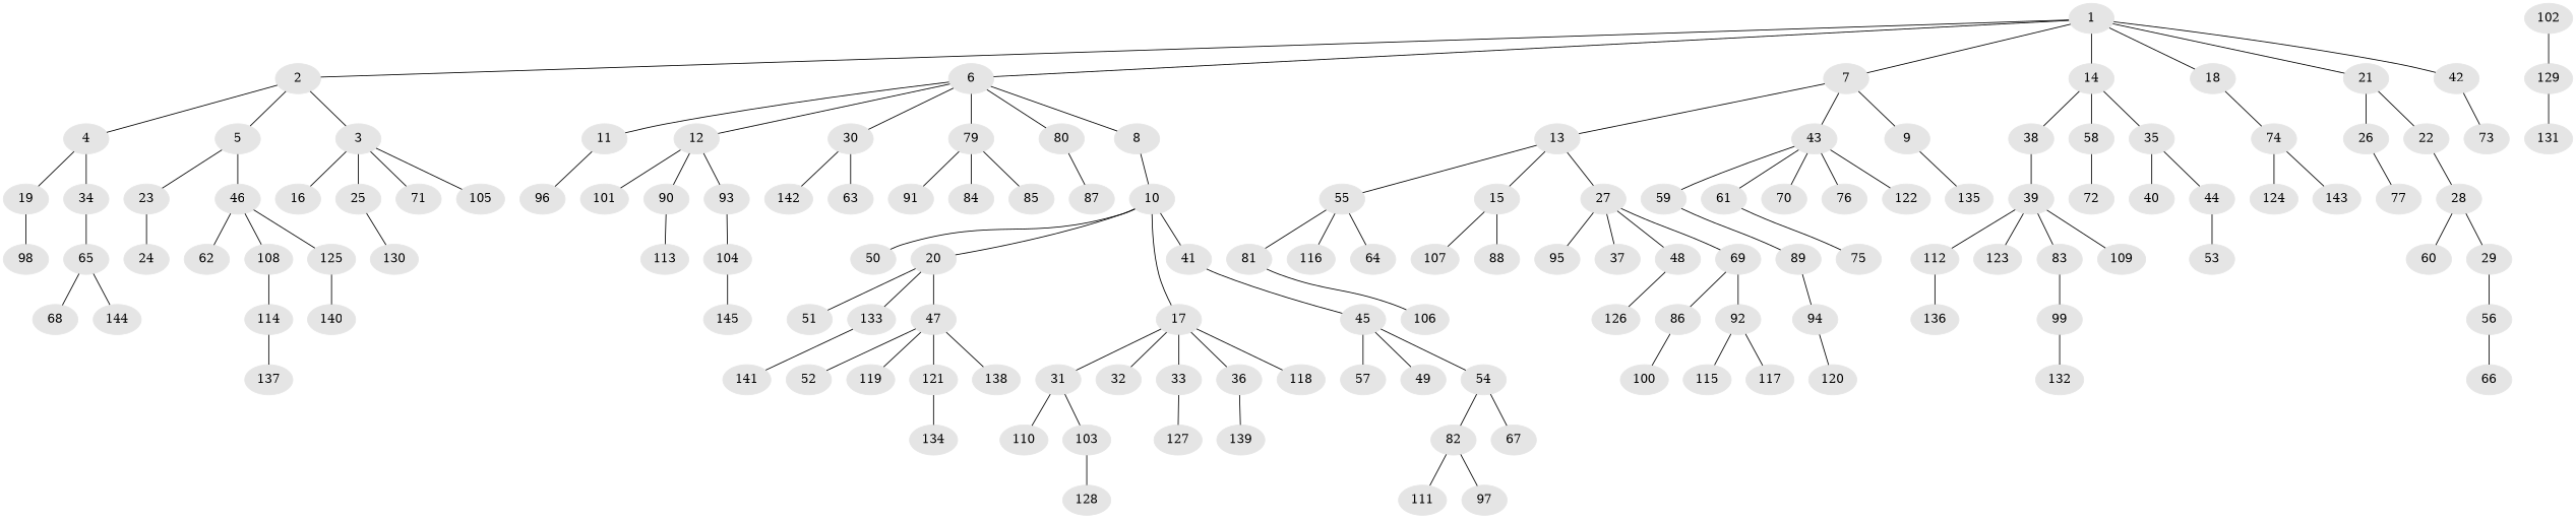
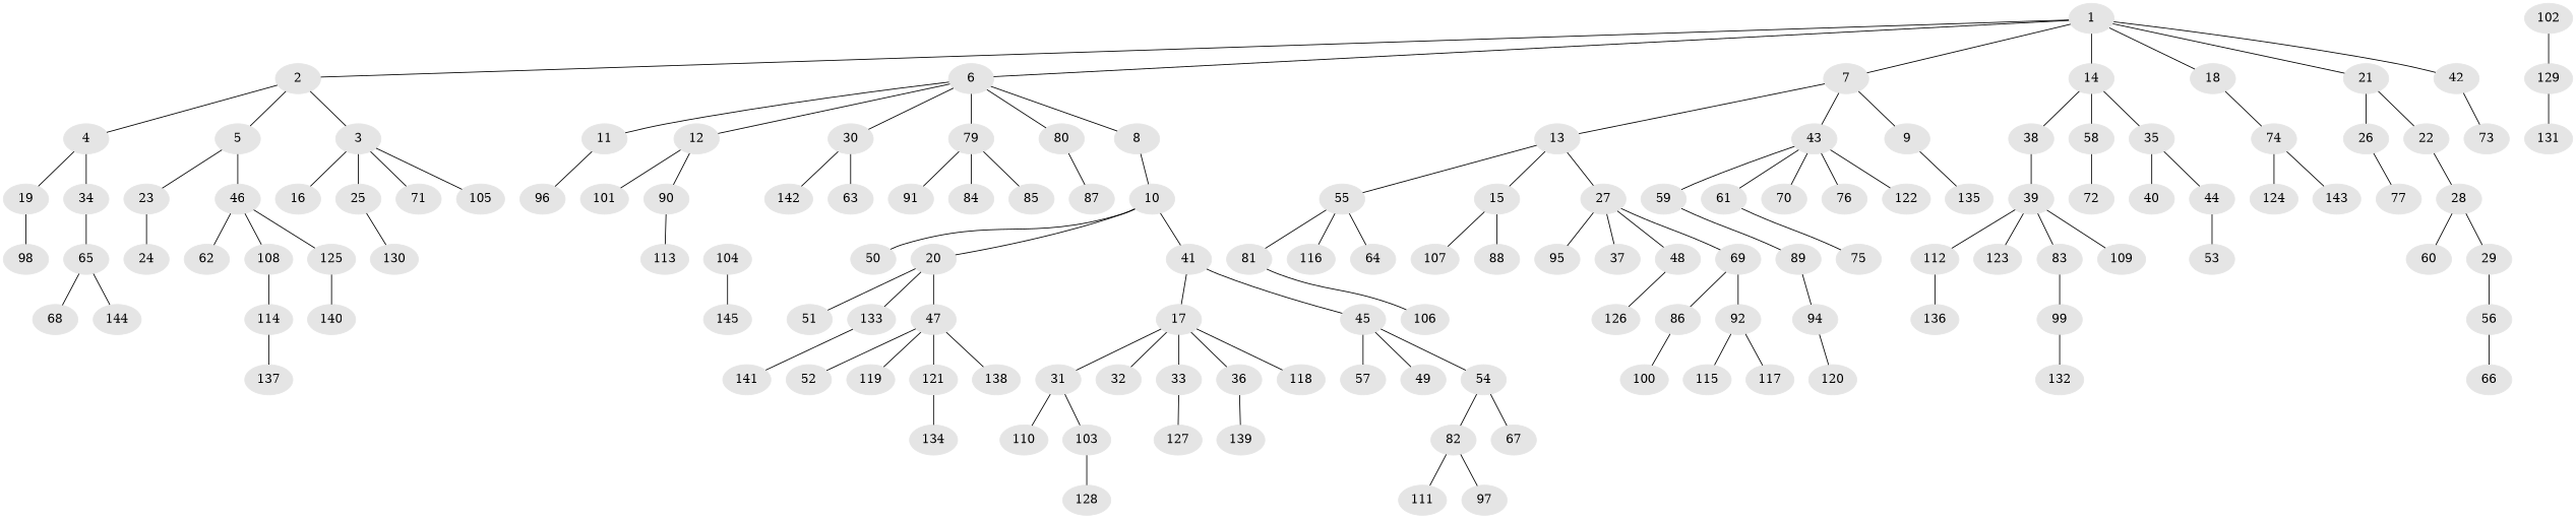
  graph {
    node [color=gray90 style=filled]
    1
    2
    6
    7
    14
    18
    21
    42
    3
    4
    5
    8
    11
    12
    30
    79
    80
    9
    13
    43
    35
    38
    58
    74
    22
    26
    73
    16
    25
    71
    105
    19
    34
    23
    46
    130
    98
    65
    24
    62
    108
    125
    10
    96
    90
-   93
    101
    63
    142
    84
    85
    91
    87
    135
    15
    27
    55
    59
    61
    70
    76
    122
    17
    20
    41
    50
    31
    32
    33
    36
    118
    47
    51
    133
    45
    113
    104
    88
    107
    37
    48
    69
    95
    64
    81
    116
    40
    44
    39
    72
    103
    110
    127
    139
    124
    143
    52
    119
    121
    138
    141
    28
    77
    29
    60
    126
    86
    92
    56
    66
    128
    68
    144
    53
    83
    109
    112
    123
    99
    136
    49
    54
    57
    89
    75
    67
    82
    114
    140
    134
    97
    111
    106
    94
    100
    115
    117
    102
    129
    132
    120
    145
    131
    137
    1 -- 2
    1 -- 6
    1 -- 7
    1 -- 14
    1 -- 18
    1 -- 21
    1 -- 42
    2 -- 3
    2 -- 4
    2 -- 5
    6 -- 8
    6 -- 11
    6 -- 12
    6 -- 30
    6 -- 79
    6 -- 80
    7 -- 9
    7 -- 13
    7 -- 43
    14 -- 35
    14 -- 38
    14 -- 58
    18 -- 74
    21 -- 22
    21 -- 26
    42 -- 73
    3 -- 16
    3 -- 25
    3 -- 71
    3 -- 105
    4 -- 19
    4 -- 34
    5 -- 23
    5 -- 46
    8 -- 10
    11 -- 96
    12 -- 90
-   12 -- 93
    12 -- 101
    30 -- 63
    30 -- 142
    79 -- 84
    79 -- 85
    79 -- 91
    80 -- 87
    9 -- 135
    13 -- 15
    13 -- 27
    13 -- 55
    43 -- 59
    43 -- 61
    43 -- 70
    43 -- 76
    43 -- 122
    35 -- 40
    35 -- 44
    38 -- 39
    58 -- 72
    74 -- 124
    74 -- 143
    22 -- 28
    26 -- 77
    25 -- 130
    19 -- 98
    34 -- 65
    23 -- 24
    46 -- 62
    46 -- 108
    46 -- 125
    65 -- 68
    65 -- 144
    108 -- 114
    125 -- 140
-   10 -- 17
+   41 -- 17
    10 -- 20
    10 -- 41
    10 -- 50
    90 -- 113
-   93 -- 104
    15 -- 88
    15 -- 107
    27 -- 37
    27 -- 48
    27 -- 69
    27 -- 95
    55 -- 64
    55 -- 81
    55 -- 116
    59 -- 89
    61 -- 75
    17 -- 31
    17 -- 32
    17 -- 33
    17 -- 36
    17 -- 118
    20 -- 47
    20 -- 51
    20 -- 133
    41 -- 45
    31 -- 103
    31 -- 110
    33 -- 127
    36 -- 139
    47 -- 52
    47 -- 119
    47 -- 121
    47 -- 138
    133 -- 141
    45 -- 49
    45 -- 54
    45 -- 57
    104 -- 145
    48 -- 126
    69 -- 86
    69 -- 92
    81 -- 106
    44 -- 53
    39 -- 83
    39 -- 109
    39 -- 112
    39 -- 123
    103 -- 128
    121 -- 134
    28 -- 29
    28 -- 60
    29 -- 56
    86 -- 100
    92 -- 115
    92 -- 117
    56 -- 66
    83 -- 99
    112 -- 136
    99 -- 132
    54 -- 67
    54 -- 82
    89 -- 94
    82 -- 97
    82 -- 111
    114 -- 137
    94 -- 120
    102 -- 129
    129 -- 131
  }
